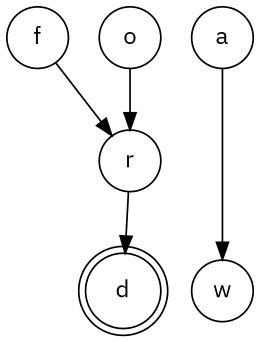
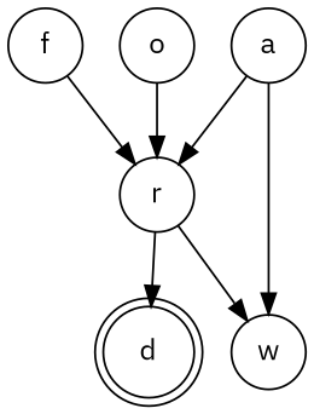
  digraph {
    fontname="IBM Plex Sans"
    node [color=black fontname="IBM Plex Sans" shape=circle]
    edge [fontname="IBM Plex Sans"]
    d [shape=doublecircle]
    f
    r
    o
    w
    a
    f -> r
    r -> d
+   r -> w
    o -> r
+   a -> r
    a -> w
  }
